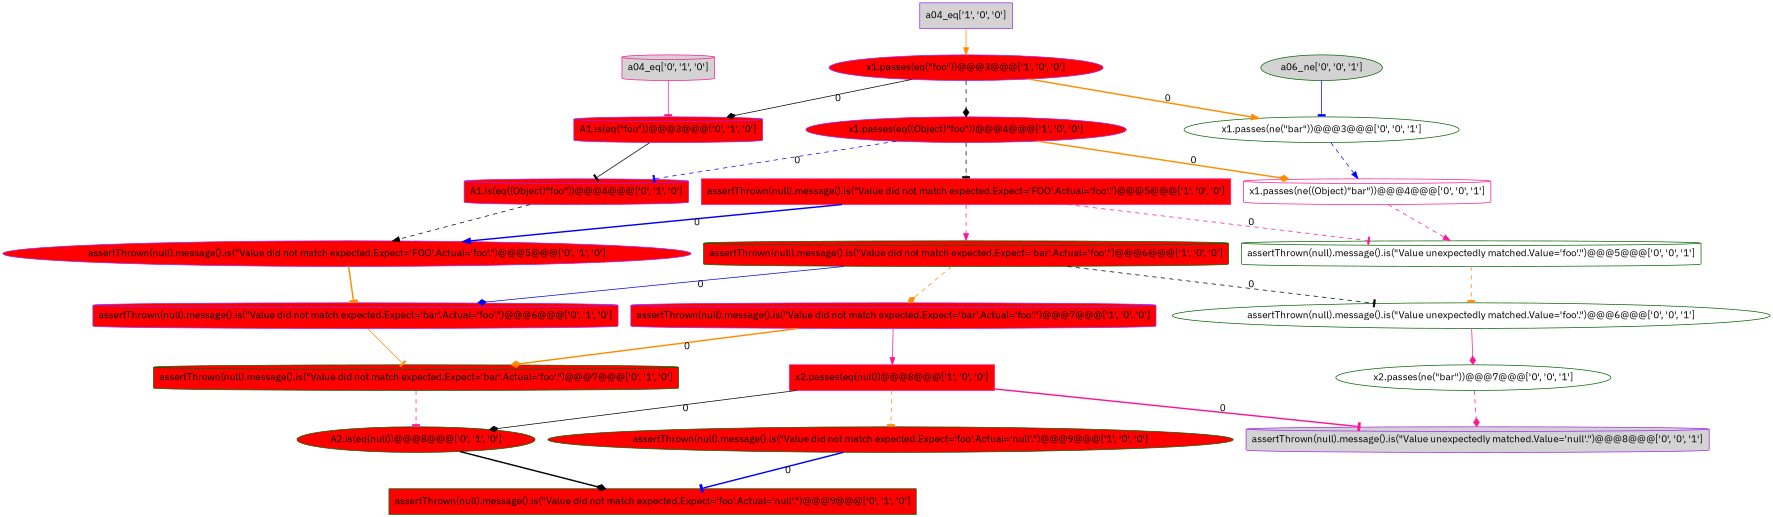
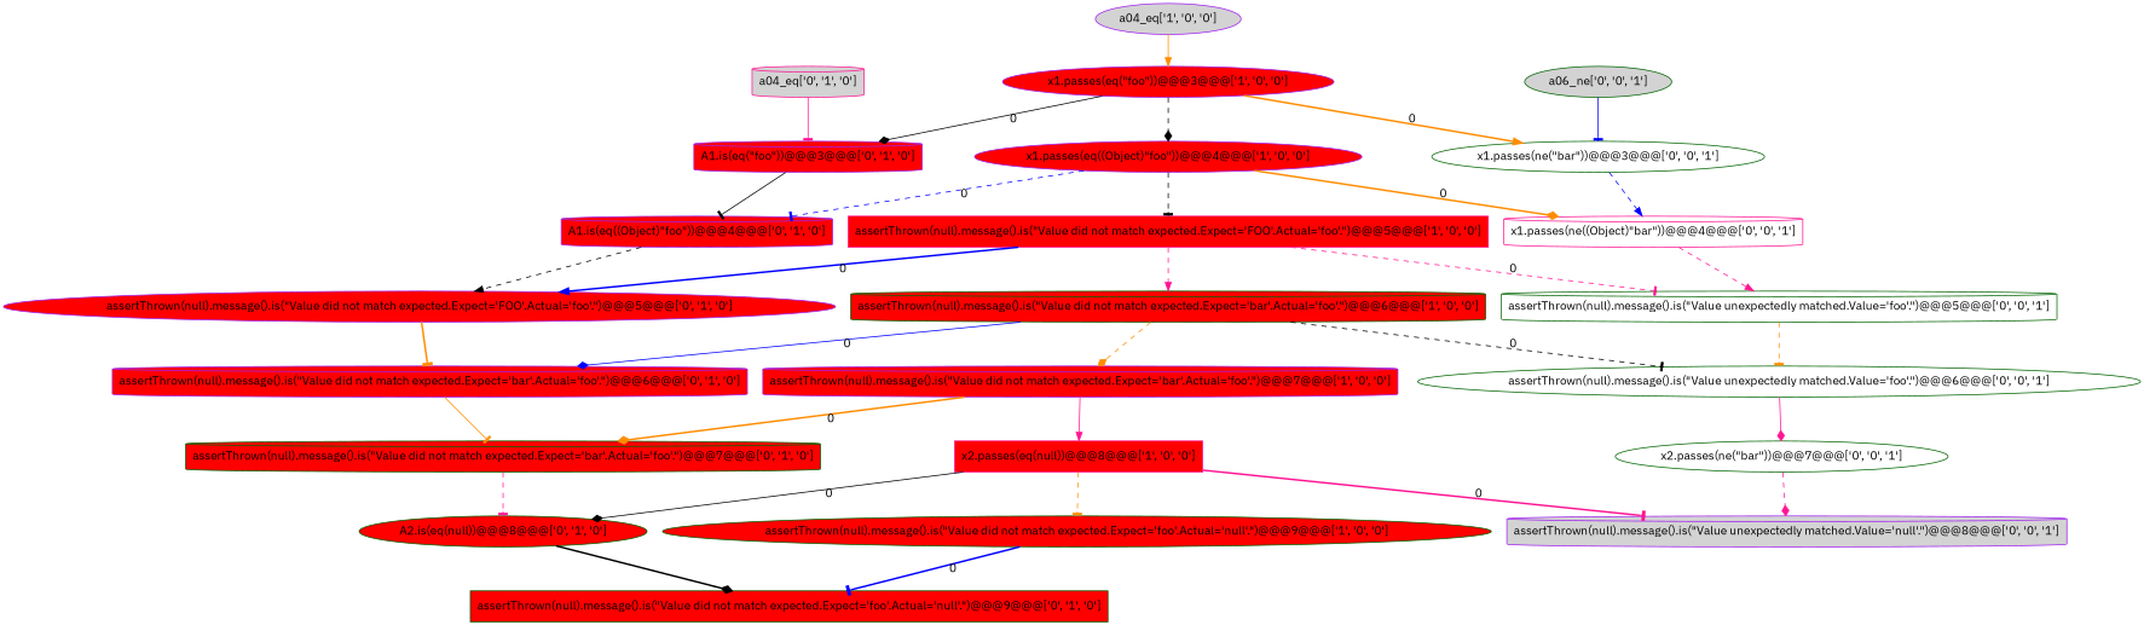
  digraph {
    fontname="IBM Plex Sans"
    node [fillcolor=red shape=cylinder style=filled color=darkgreen fontname="IBM Plex Sans"]
    edge [style=dashed color=deeppink arrowhead=tee fontname="IBM Plex Sans"]
    n1 [fillcolor=lightgray label="a04_eq['0', '1', '0']" color=deeppink]
    n2 [label="A1.is(eq(\"foo\"))@@@3@@@['0', '1', '0']" color=purple]
    n3 [label="A2.is(eq(null))@@@8@@@['0', '1', '0']" shape=ellipse]
    n4 [label="assertThrown(null).message().is(\"Value did not match expected.Expect='foo'.Actual='null'.\")@@@9@@@['0', '1', '0']" shape=box]
    n5 [fillcolor=white label="assertThrown(null).message().is(\"Value unexpectedly matched.Value='foo'.\")@@@6@@@['0', '0', '1']" shape=ellipse]
    n6 [fillcolor=white label="x2.passes(ne(\"bar\"))@@@7@@@['0', '0', '1']" shape=ellipse]
    n7 [label="x2.passes(eq(null))@@@8@@@['1', '0', '0']" shape=box color=deeppink]
    n8 [label="assertThrown(null).message().is(\"Value did not match expected.Expect='foo'.Actual='null'.\")@@@9@@@['1', '0', '0']" shape=ellipse]
    n9 [fillcolor=lightgray label="assertThrown(null).message().is(\"Value unexpectedly matched.Value='null'.\")@@@8@@@['0', '0', '1']" color=purple]
    n10 [label="assertThrown(null).message().is(\"Value did not match expected.Expect='bar'.Actual='foo'.\")@@@7@@@['0', '1', '0']"]
    n11 [label="assertThrown(null).message().is(\"Value did not match expected.Expect='FOO'.Actual='foo'.\")@@@5@@@['0', '1', '0']" shape=ellipse color=purple]
    n12 [label="assertThrown(null).message().is(\"Value did not match expected.Expect='bar'.Actual='foo'.\")@@@6@@@['0', '1', '0']" color=purple]
    n13 [fillcolor=lightgray label="a06_ne['0', '0', '1']" shape=ellipse]
    n14 [fillcolor=white label="x1.passes(ne(\"bar\"))@@@3@@@['0', '0', '1']" shape=ellipse]
    n15 [label="x1.passes(eq(\"foo\"))@@@3@@@['1', '0', '0']" shape=ellipse color=purple]
    n16 [label="x1.passes(eq((Object)\"foo\"))@@@4@@@['1', '0', '0']" shape=ellipse color=purple]
    n17 [fillcolor=white label="x1.passes(ne((Object)\"bar\"))@@@4@@@['0', '0', '1']" color=deeppink]
    n18 [label="assertThrown(null).message().is(\"Value did not match expected.Expect='FOO'.Actual='foo'.\")@@@5@@@['1', '0', '0']" shape=box color=deeppink]
    n19 [label="A1.is(eq((Object)\"foo\"))@@@4@@@['0', '1', '0']" color=purple]
    n20 [label="assertThrown(null).message().is(\"Value did not match expected.Expect='bar'.Actual='foo'.\")@@@7@@@['1', '0', '0']" color=purple]
    n21 [label="assertThrown(null).message().is(\"Value did not match expected.Expect='bar'.Actual='foo'.\")@@@6@@@['1', '0', '0']"]
    n22 [fillcolor=white label="assertThrown(null).message().is(\"Value unexpectedly matched.Value='foo'.\")@@@5@@@['0', '0', '1']"]
-   n23 [fillcolor=lightgray label="a04_eq['1', '0', '0']" shape=box color=purple]
+   n23 [fillcolor=lightgray label="a04_eq['1', '0', '0']" shape=ellipse color=purple]
    n1 -> n2 [style=solid]
    n2 -> n19 [style=solid color=black]
    n3 -> n4 [style=bold color=black arrowhead=diamond]
    n5 -> n6 [style=solid arrowhead=diamond]
    n6 -> n9 [arrowhead=diamond]
    n7 -> n3 [label=0 style=solid color=black arrowhead=diamond]
    n7 -> n8 [color=darkorange]
    n7 -> n9 [label=0 style=bold]
    n8 -> n4 [label=0 style=bold color=blue]
    n10 -> n3
    n11 -> n12 [style=bold color=darkorange]
    n12 -> n10 [style=solid color=darkorange]
    n13 -> n14 [style=solid color=blue]
    n14 -> n17 [color=blue arrowhead=normal]
    n15 -> n2 [label=0 style=solid color=black arrowhead=diamond]
    n15 -> n14 [label=0 style=bold color=darkorange arrowhead=normal]
    n15 -> n16 [color=black arrowhead=diamond]
    n16 -> n17 [label=0 style=bold color=darkorange arrowhead=diamond]
    n16 -> n18 [color=black]
    n16 -> n19 [label=0 color=blue]
    n17 -> n22 [arrowhead=normal]
    n18 -> n11 [label=0 style=bold color=blue arrowhead=normal]
    n18 -> n21 [arrowhead=normal]
    n18 -> n22 [label=0]
    n19 -> n11 [color=black arrowhead=normal]
    n20 -> n7 [style=solid arrowhead=normal]
    n20 -> n10 [label=0 style=bold color=darkorange arrowhead=diamond]
    n21 -> n5 [label=0 color=black]
    n21 -> n12 [label=0 style=solid color=blue arrowhead=diamond]
    n21 -> n20 [color=darkorange arrowhead=diamond]
    n22 -> n5 [color=darkorange]
    n23 -> n15 [style=solid color=darkorange arrowhead=normal]
  }
